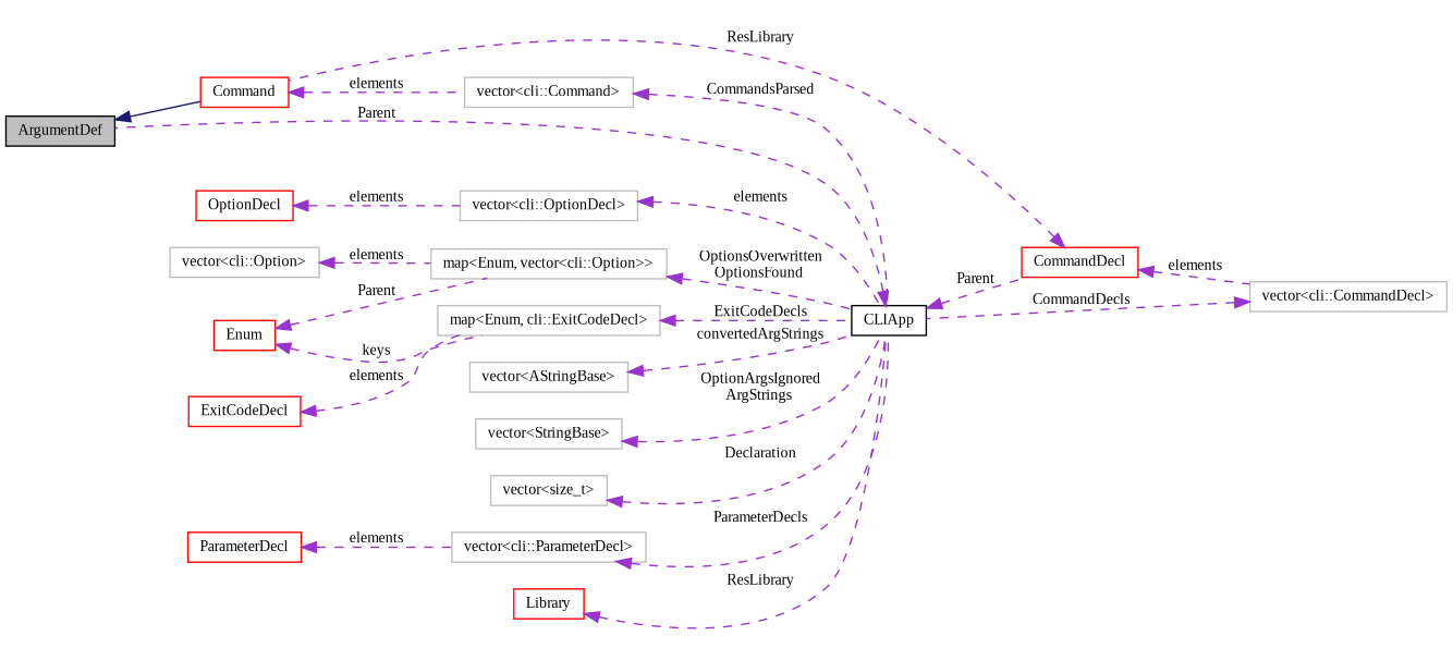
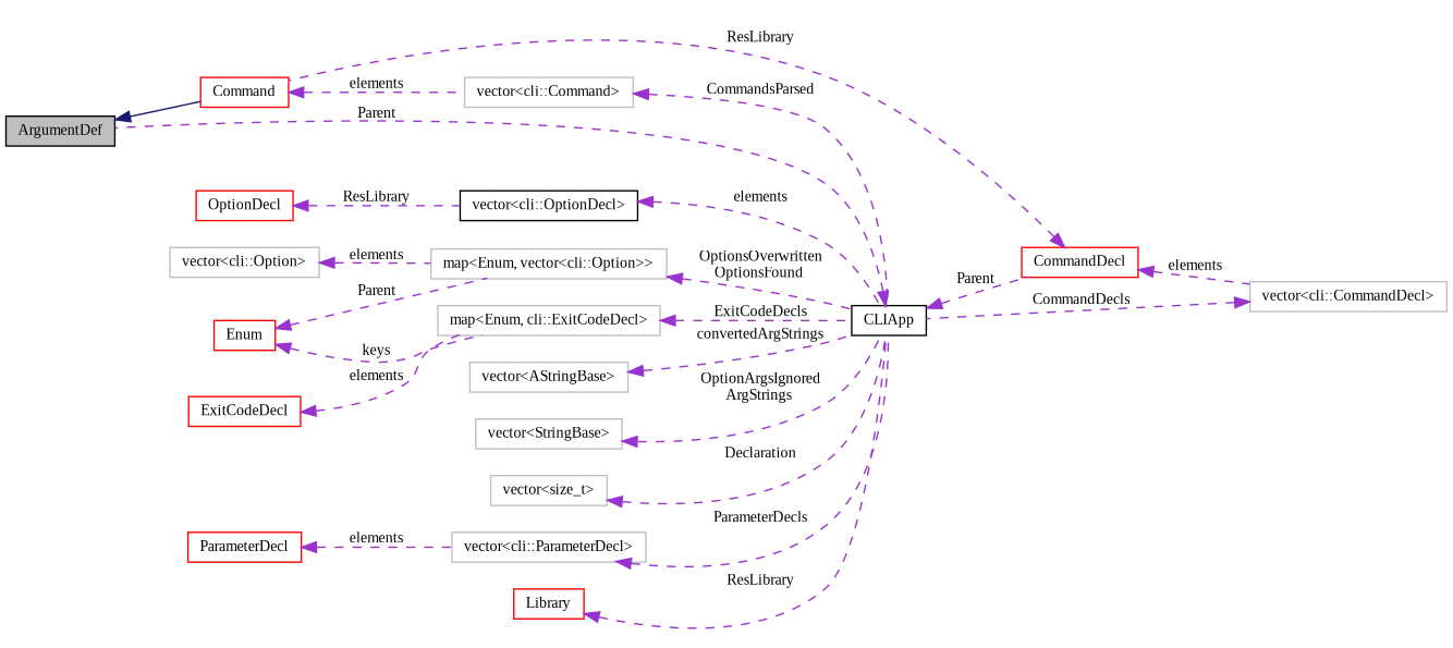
  digraph {
    fontname="Liberation Serif"
    rankdir=LR
    node [color=grey75 fillcolor=white fontname="Liberation Serif" fontsize=10 shape=record style=filled]
    edge [color=darkorchid3 dir=back fontname="Liberation Serif" fontsize=10 labelfontname=Helvetica labelfontsize=10 style=dashed]
    n1 [color=black fillcolor=grey75 fontcolor=black height=0.2 label=ArgumentDef width=0.4]
    n2 [color=red height=0.2 label=Command width=0.4]
    n3 [height=0.2 label="vector\<cli::Command\>" width=0.4]
-   n4 [height=0.2 label="vector\<cli::OptionDecl\>" width=0.4]
+   n4 [color=black height=0.2 label="vector\<cli::OptionDecl\>" width=0.4]
    n5 [color=black height=0.2 label=CLIApp width=0.4]
    n6 [color=red height=0.2 label=CommandDecl width=0.4]
    n7 [height=0.2 label="map\<Enum, vector\<cli::Option\>\>" width=0.4]
    n8 [height=0.2 label="vector\<cli::Option\>" width=0.4]
    n9 [height=0.2 label="vector\<AStringBase\>" width=0.4]
    n10 [height=0.2 label="vector\<StringBase\>" width=0.4]
    n11 [height=0.2 label="vector\<size_t\>" width=0.4]
    n12 [height=0.2 label="map\<Enum, cli::ExitCodeDecl\>" width=0.4]
    n13 [height=0.2 label="vector\<cli::ParameterDecl\>" width=0.4]
    n14 [height=0.2 label="vector\<cli::CommandDecl\>" width=0.4]
    n15 [color=red height=0.2 label=OptionDecl width=0.4]
    n16 [color=red height=0.2 label=Library width=0.4]
    n17 [color=red height=0.2 label=Enum width=0.4]
    n18 [color=red height=0.2 label=ParameterDecl width=0.4]
    n19 [color=red height=0.2 label=ExitCodeDecl width=0.4]
    n1 -> n2 [color=midnightblue style=solid]
    n2 -> n3 [label=" elements"]
    n3 -> n5 [label=" CommandsParsed"]
    n4 -> n5 [label=" elements"]
    n5 -> n1 [label=" Parent"]
    n5 -> n6 [label=" Parent"]
    n6 -> n2 [label=" ResLibrary"]
    n6 -> n14 [label=" elements"]
    n7 -> n5 [label=" OptionsOverwritten\nOptionsFound"]
    n8 -> n7 [label=" elements"]
    n9 -> n5 [label=" convertedArgStrings"]
    n10 -> n5 [label=" OptionArgsIgnored\nArgStrings"]
    n11 -> n5 [label=" Declaration"]
    n12 -> n5 [label=" ExitCodeDecls"]
    n13 -> n5 [label=" ParameterDecls"]
    n14 -> n5 [label=" CommandDecls"]
-   n15 -> n4 [label=" elements"]
+   n15 -> n4 [label=" ResLibrary"]
    n16 -> n5 [label=" ResLibrary"]
    n17 -> n7 [label=" Parent"]
    n17 -> n12 [label=" keys"]
    n18 -> n13 [label=" elements"]
    n19 -> n12 [label=" elements"]
  }
